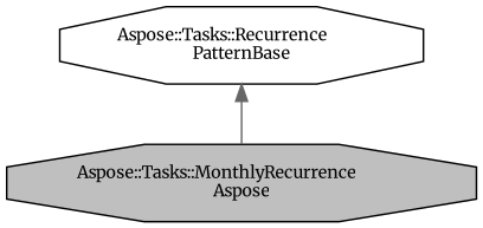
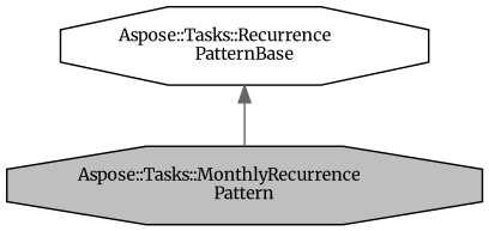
  digraph {
    fontname=Merriweather
    node [color=black fontname=Merriweather fontsize=10 shape=octagon style=filled]
-   n1 [fillcolor=grey75 fontcolor=black height=0.2 label="Aspose::Tasks::MonthlyRecurrence\lAspose" width=0.4]
+   n1 [fillcolor=grey75 fontcolor=black height=0.2 label="Aspose::Tasks::MonthlyRecurrence\lPattern" width=0.4]
    n2 [fillcolor=white height=0.2 label="Aspose::Tasks::Recurrence\lPatternBase" width=0.4]
    n2 -> n1 [color=gray40 dir=back fontname=Merriweather fontsize=10 labelfontname=Helvetica labelfontsize=10 style=solid]
  }
